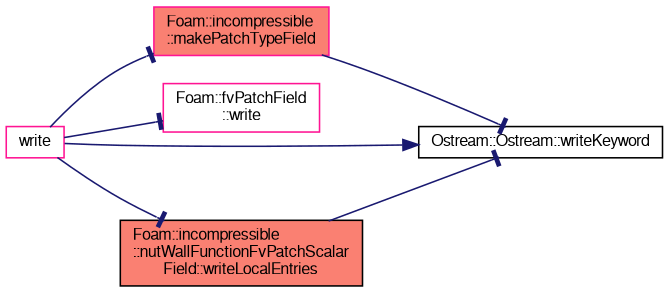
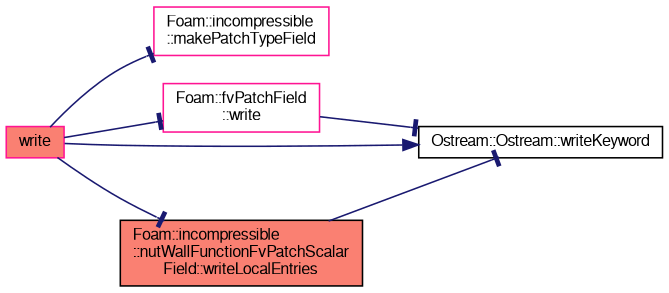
  digraph {
    rankdir=LR
    node [color=deeppink fillcolor=white fontname=FreeSans fontsize=10 shape=record style=filled]
    edge [arrowhead=tee color=midnightblue fontname=FreeSans fontsize=10 labelfontname=FreeSans labelfontsize=10 style=solid]
-   n1 [fontcolor=black height=0.2 label=write width=0.4]
-   n2 [fillcolor=salmon height=0.2 label="Foam::incompressible\l::makePatchTypeField" width=0.4]
+   n1 [fillcolor=salmon fontcolor=black height=0.2 label=write width=0.4]
+   n2 [height=0.2 label="Foam::incompressible\l::makePatchTypeField" width=0.4]
    n3 [height=0.2 label="Foam::fvPatchField\l::write" width=0.4]
    n4 [color=black height=0.2 label="Ostream::Ostream::writeKeyword" width=0.4]
    n5 [color=black fillcolor=salmon height=0.2 label="Foam::incompressible\l::nutWallFunctionFvPatchScalar\lField::writeLocalEntries" width=0.4]
    n1 -> n2
    n1 -> n3
    n1 -> n4 [arrowhead=normal]
    n1 -> n5
-   n2 -> n4
+   n3 -> n4
    n5 -> n4
  }
